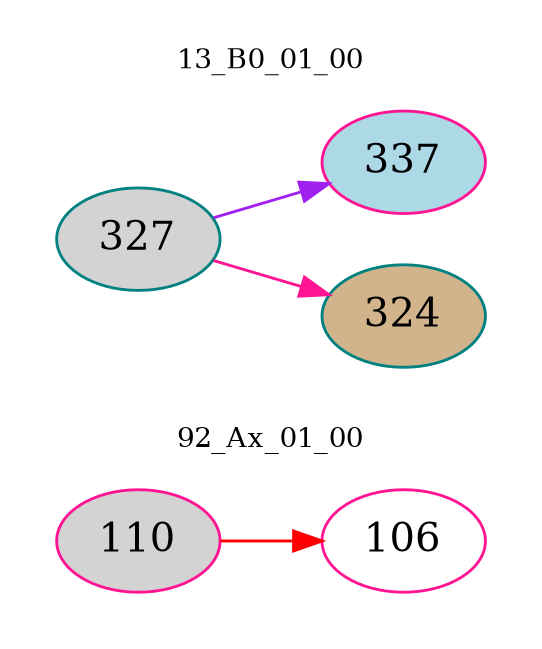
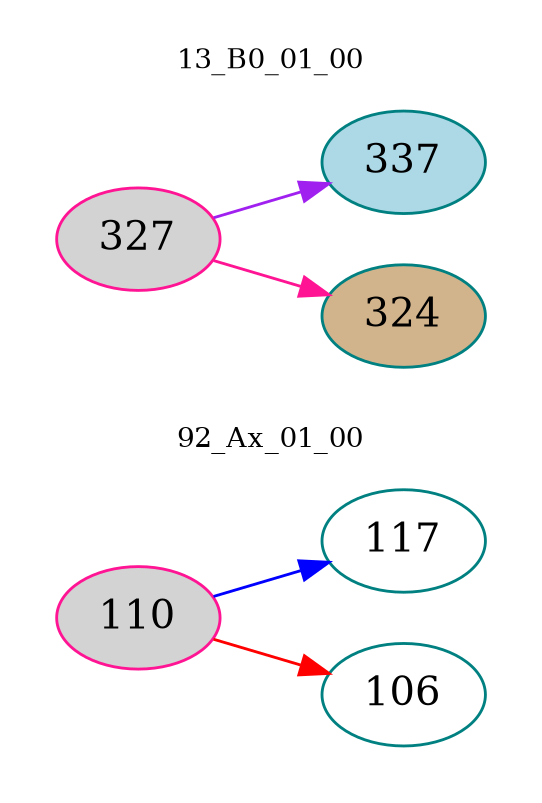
  digraph {
    rankdir=LR
    node [color=teal fillcolor=lightgrey style=filled]
    n1 [color=deeppink label=110]
-   n2 [color=deeppink fillcolor=white label=106]
-   n4 [label=327]
+   n2 [fillcolor=white label=106]
+   n3 [fillcolor=white label=117]
+   n4 [color=deeppink label=327]
    n5 [fillcolor=tan label=324]
-   n6 [color=deeppink fillcolor=lightblue label=337]
+   n6 [fillcolor=lightblue label=337]
    subgraph cluster_1 {
      color=white
      fontsize=10
      label="92_Ax_01_00"
      n1
      n2
+     n3
    }
    subgraph cluster_2 {
      color=white
      fontsize=10
      label="13_B0_01_00"
      n4
      n5
      n6
    }
    n1 -> n2 [color=red]
+   n1 -> n3 [color=blue]
    n4 -> n5 [color=deeppink]
    n4 -> n6 [color=purple]
  }
